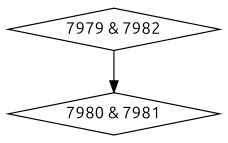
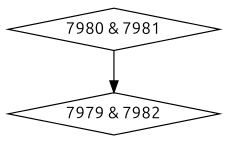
  digraph {
    fontname=Ubuntu
    node [shape=diamond fontname=Ubuntu]
    n1 [label="7979 & 7982"]
    n2 [label="7980 & 7981"]
-   n1 -> n2 [fontname=Ubuntu]
+   n2 -> n1 [fontname=Ubuntu]
  }
